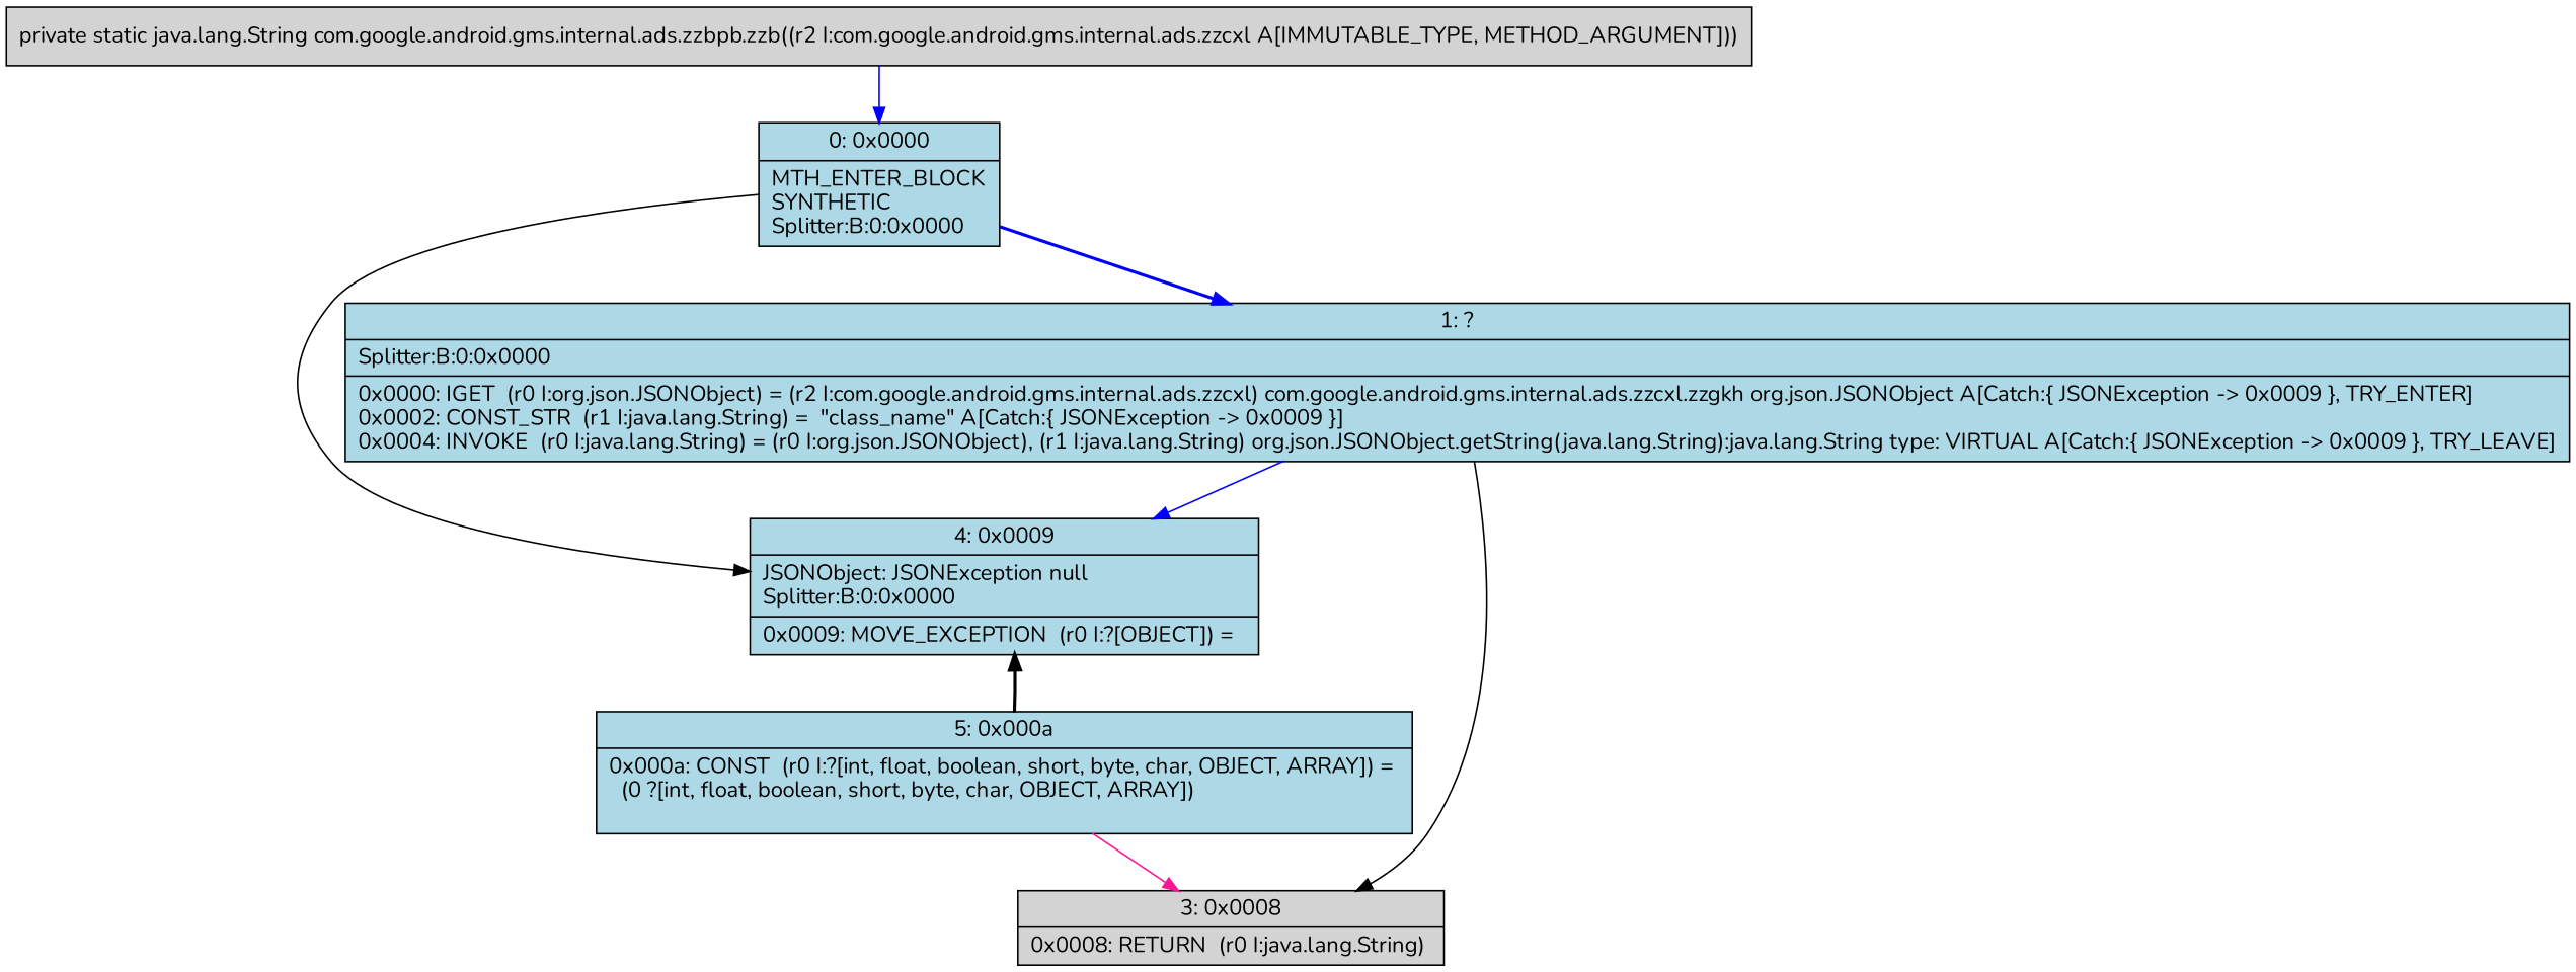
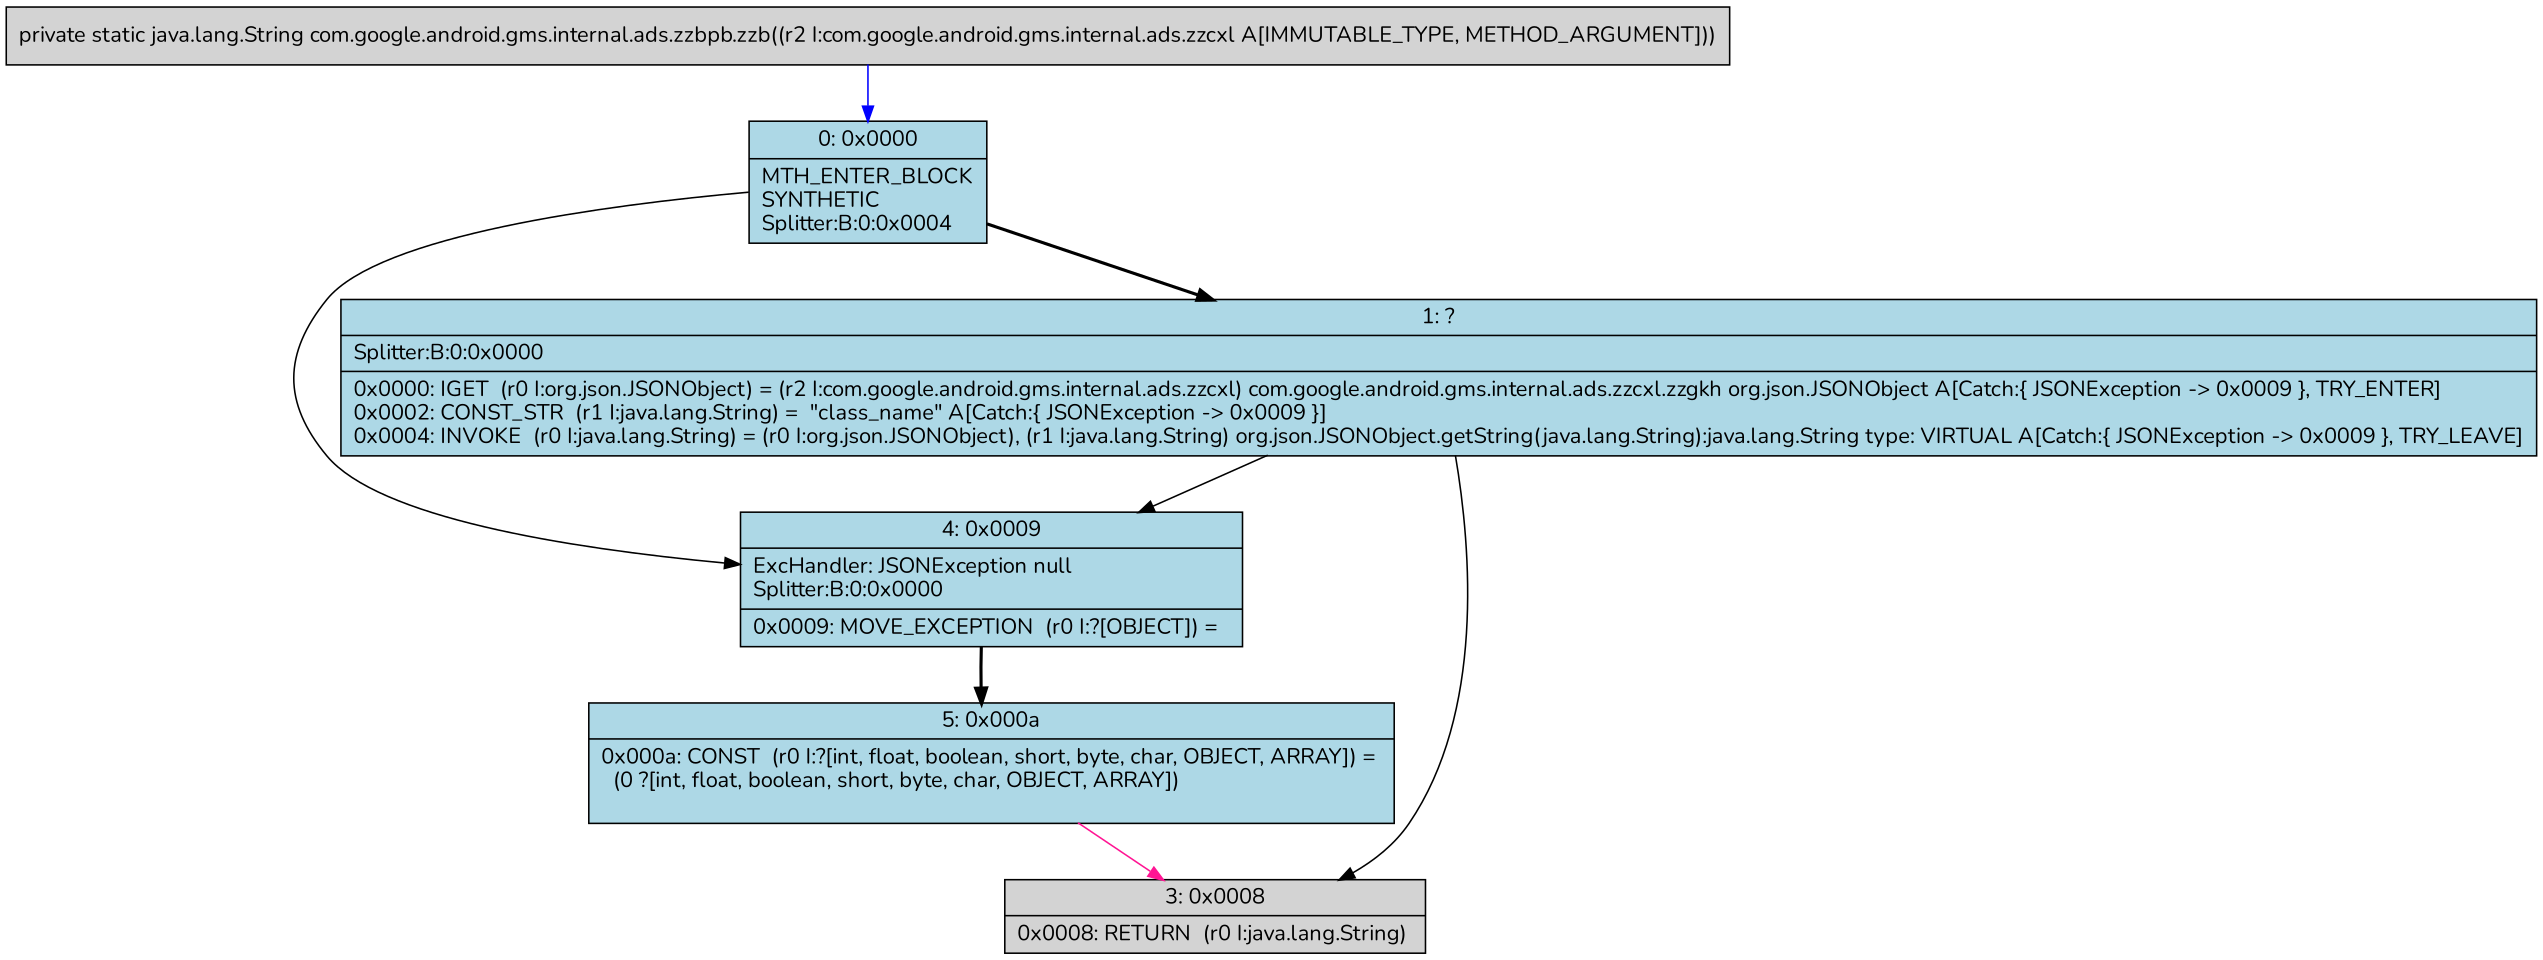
  digraph {
    fontname=Nunito
    node [fillcolor=lightblue fontname=Nunito shape=record style=filled]
    edge [color=black fontname=Nunito style=solid]
-   n1 [label="{0\:\ 0x0000|MTH_ENTER_BLOCK\lSYNTHETIC\lSplitter:B:0:0x0000\l}"]
+   n1 [label="{0\:\ 0x0000|MTH_ENTER_BLOCK\lSYNTHETIC\lSplitter:B:0:0x0004\l}"]
    n2 [label="{1\:\ ?|Splitter:B:0:0x0000\l|0x0000: IGET  (r0 I:org.json.JSONObject) = (r2 I:com.google.android.gms.internal.ads.zzcxl) com.google.android.gms.internal.ads.zzcxl.zzgkh org.json.JSONObject A[Catch:\{ JSONException \-\> 0x0009 \}, TRY_ENTER]\l0x0002: CONST_STR  (r1 I:java.lang.String) =  \"class_name\" A[Catch:\{ JSONException \-\> 0x0009 \}]\l0x0004: INVOKE  (r0 I:java.lang.String) = (r0 I:org.json.JSONObject), (r1 I:java.lang.String) org.json.JSONObject.getString(java.lang.String):java.lang.String type: VIRTUAL A[Catch:\{ JSONException \-\> 0x0009 \}, TRY_LEAVE]\l}"]
-   n3 [label="{4\:\ 0x0009|JSONObject: JSONException null\lSplitter:B:0:0x0000\l|0x0009: MOVE_EXCEPTION  (r0 I:?[OBJECT]) =  \l}"]
+   n3 [label="{4\:\ 0x0009|ExcHandler: JSONException null\lSplitter:B:0:0x0000\l|0x0009: MOVE_EXCEPTION  (r0 I:?[OBJECT]) =  \l}"]
    n4 [fillcolor=lightgrey label="{3\:\ 0x0008|0x0008: RETURN  (r0 I:java.lang.String) \l}"]
    n5 [label="{5\:\ 0x000a|0x000a: CONST  (r0 I:?[int, float, boolean, short, byte, char, OBJECT, ARRAY]) = \l  (0 ?[int, float, boolean, short, byte, char, OBJECT, ARRAY])\l \l}"]
    n6 [fillcolor=lightgrey label="{private static java.lang.String com.google.android.gms.internal.ads.zzbpb.zzb((r2 I:com.google.android.gms.internal.ads.zzcxl A[IMMUTABLE_TYPE, METHOD_ARGUMENT])) }"]
-   n1 -> n2 [color=blue style=bold]
+   n1 -> n2 [style=bold]
    n1 -> n3
-   n2 -> n3 [color=blue]
+   n2 -> n3
    n2 -> n4
-   n5 -> n3 [style=bold]
+   n3 -> n5 [style=bold]
    n5 -> n4 [color=deeppink]
    n6 -> n1 [color=blue]
  }
